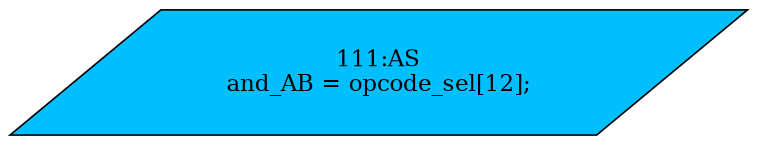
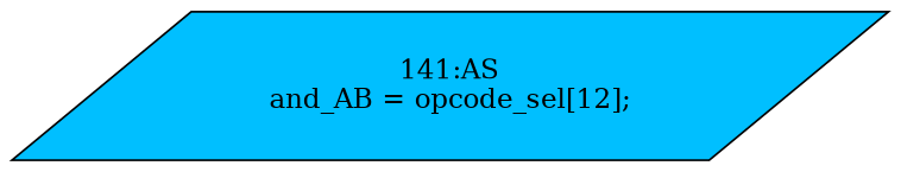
  strict digraph {
-   n1 [ast="<pyverilog.vparser.ast.Assign object at 0x7f7a879fb850>" def_var="['and_AB']" fillcolor=deepskyblue label="111:AS\nand_AB = opcode_sel[12];" statements="[]" style=filled typ=Assign use_var="['opcode_sel']" shape=parallelogram]
+   n1 [ast="<pyverilog.vparser.ast.Assign object at 0x7f7a879fb850>" def_var="['and_AB']" fillcolor=deepskyblue label="141:AS\nand_AB = opcode_sel[12];" statements="[]" style=filled typ=Assign use_var="['opcode_sel']" shape=parallelogram]
  }
